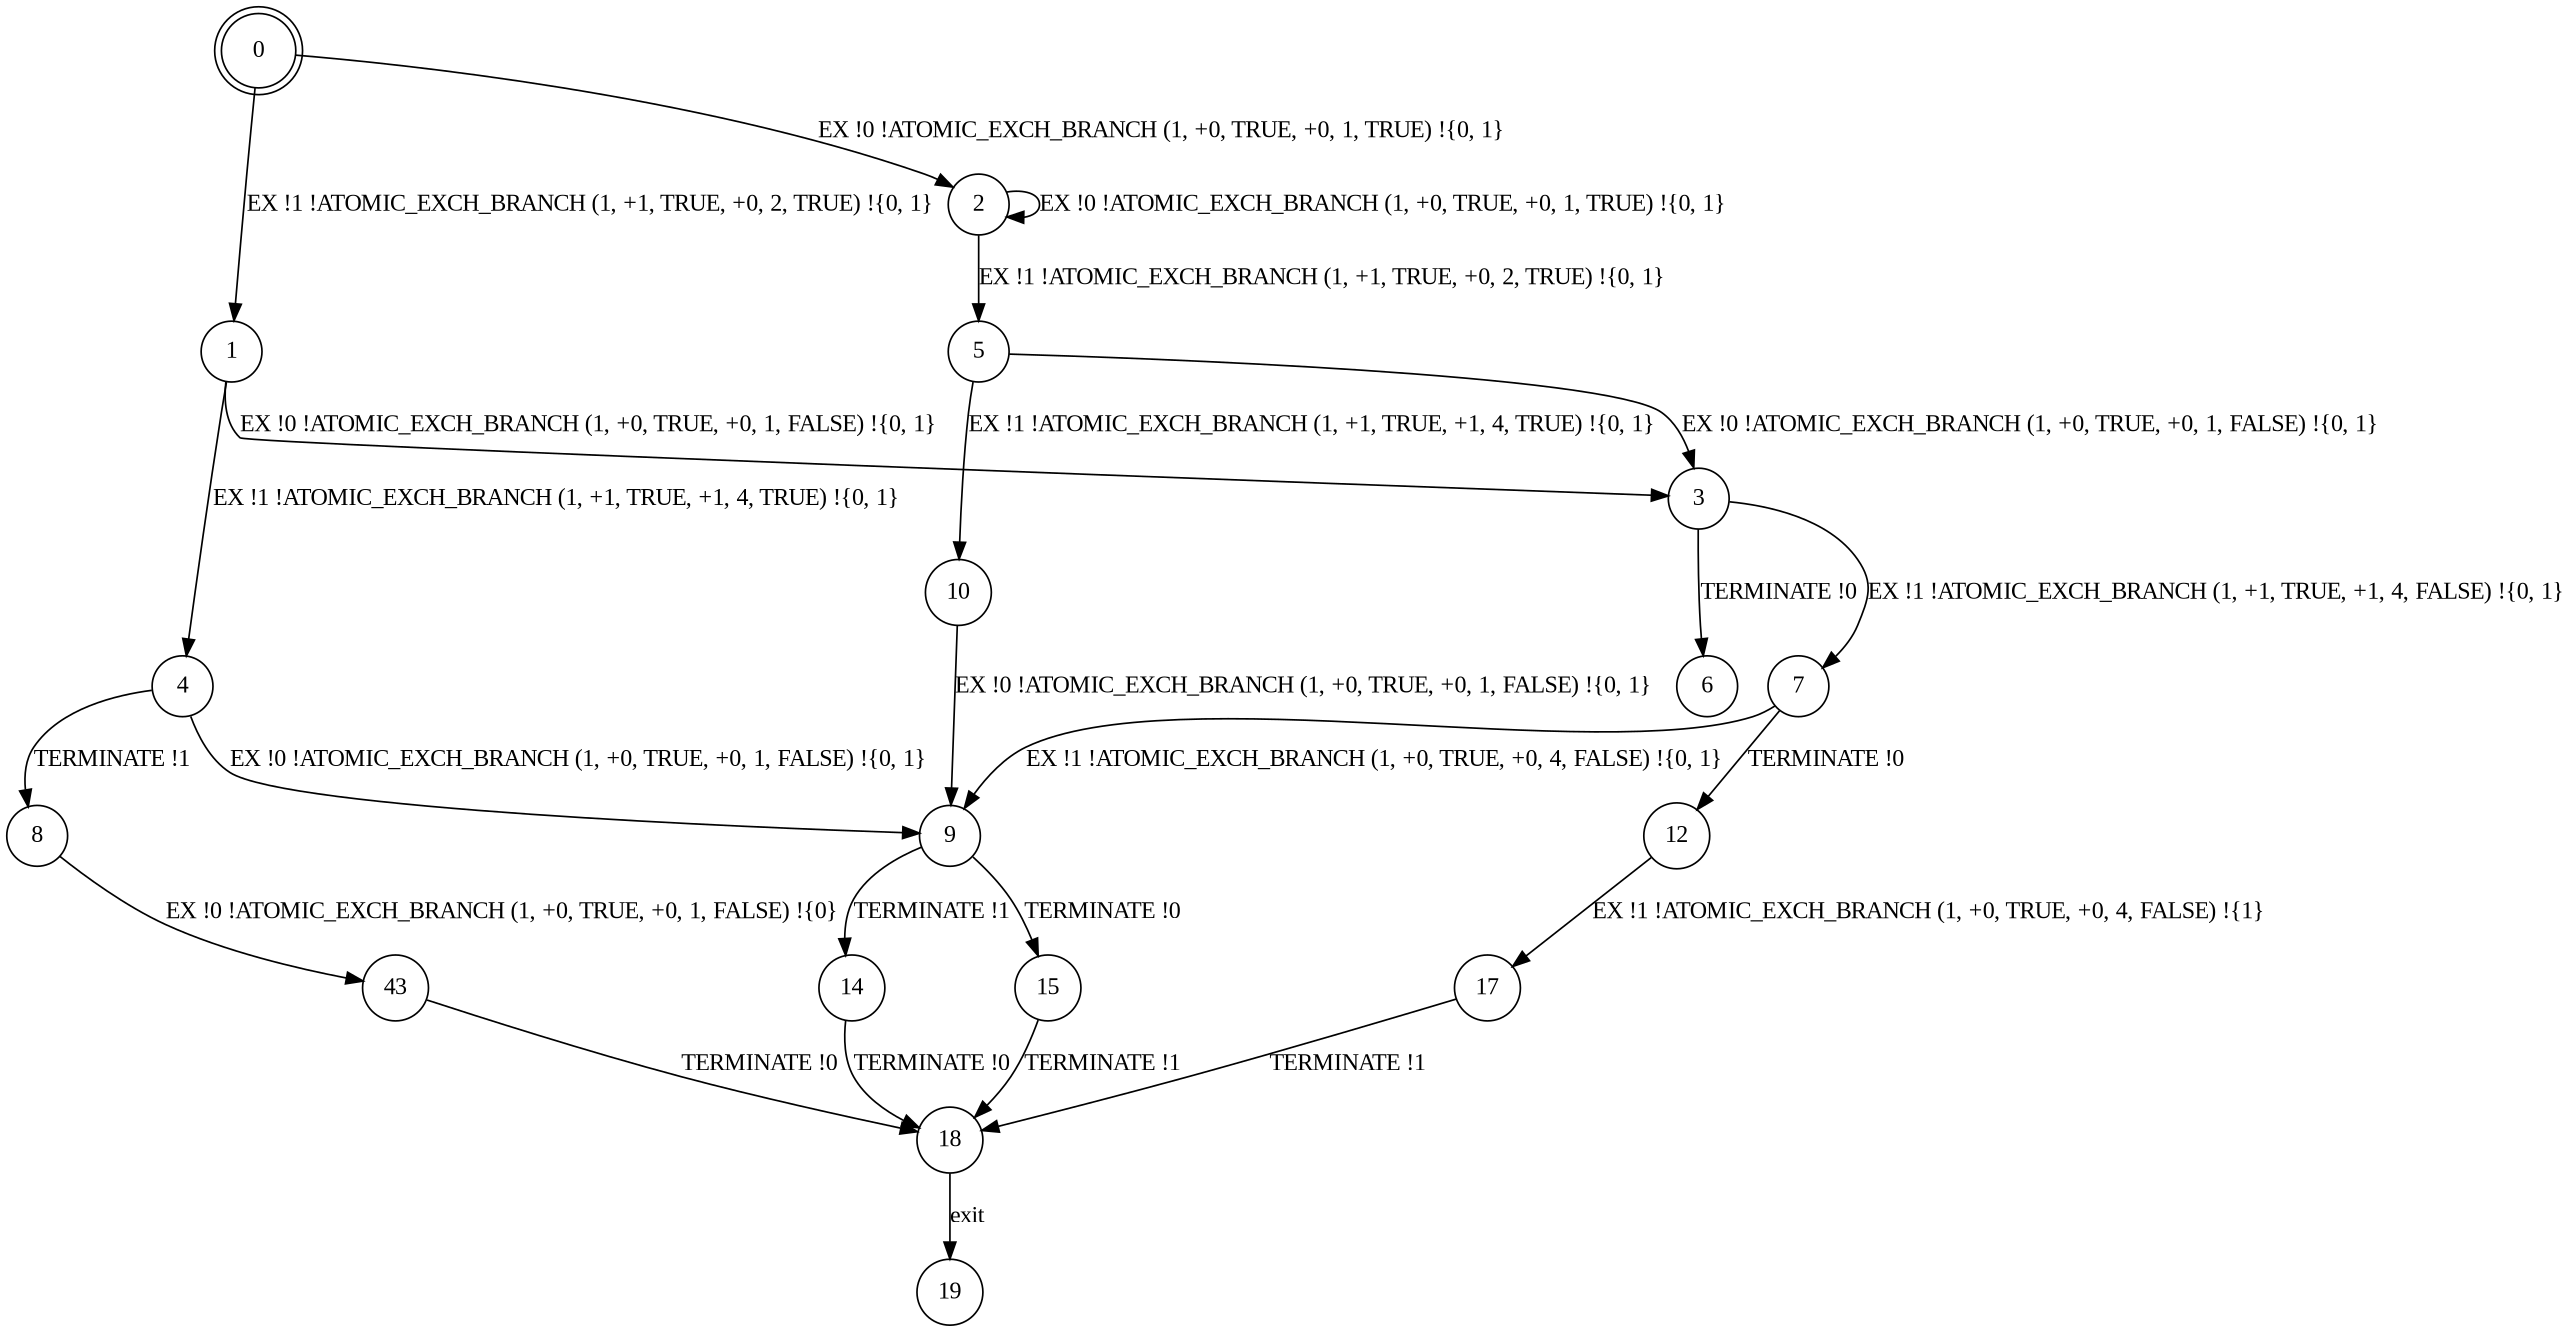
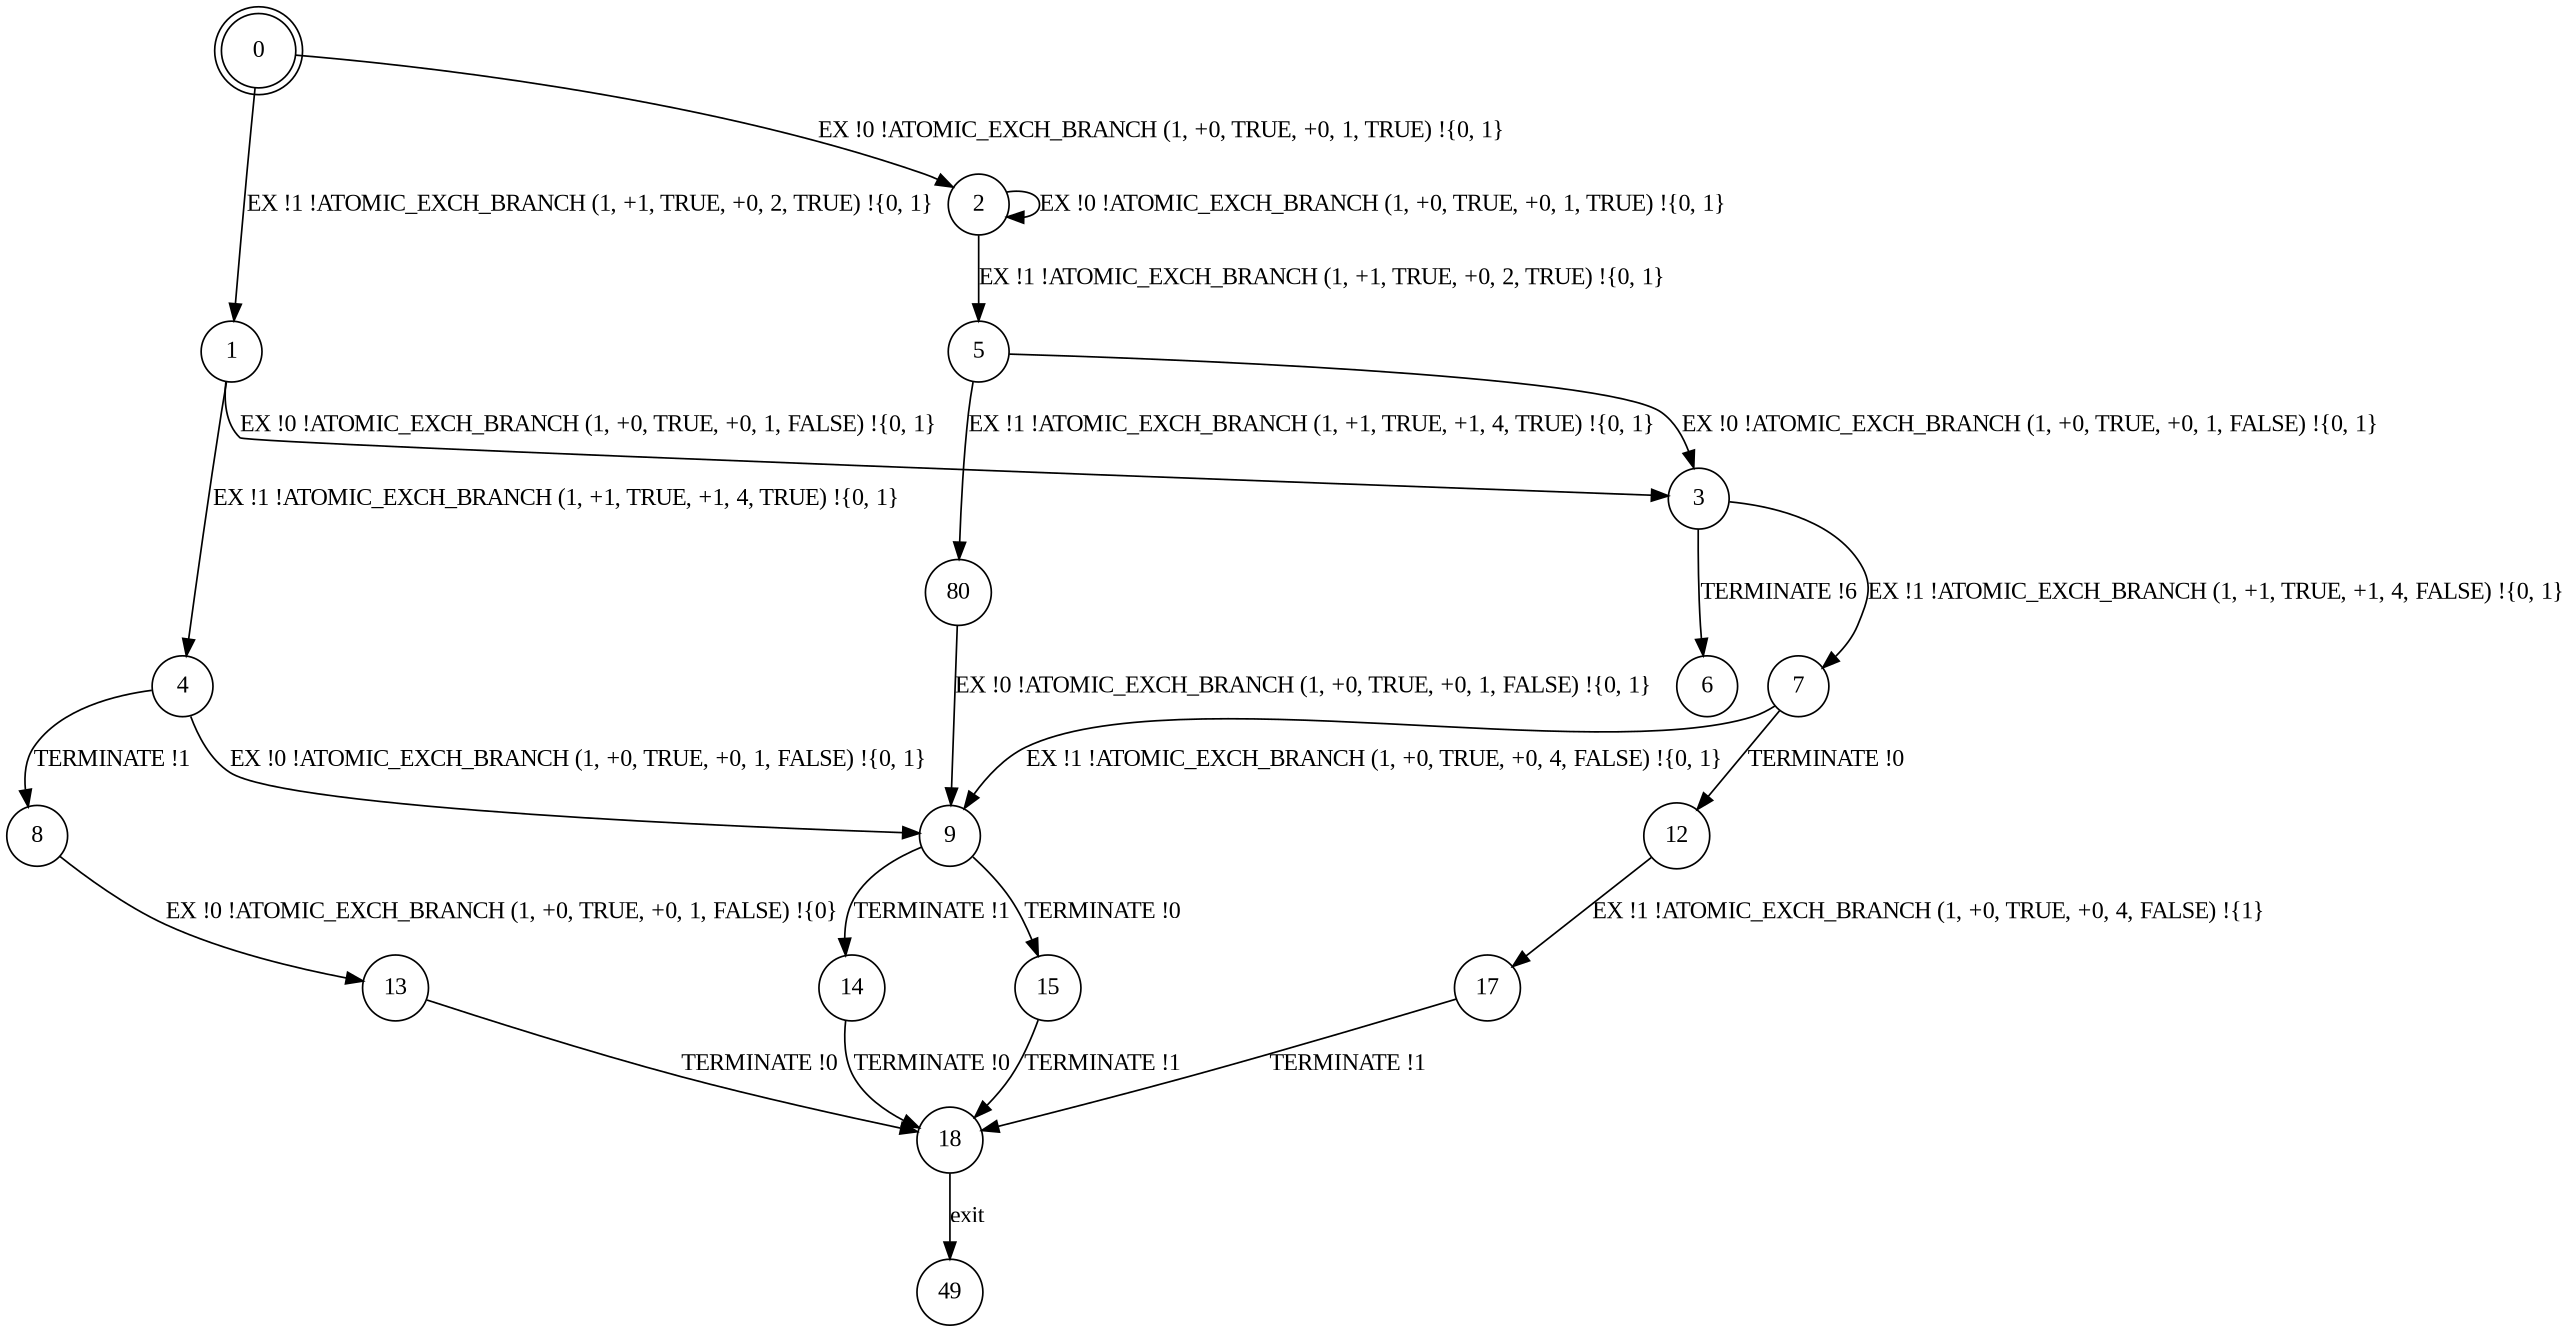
  digraph {
    fontname="Liberation Serif"
    node [fontname="Liberation Serif" shape=circle]
    edge [fontname="Liberation Serif"]
    0 [peripheries=2]
    1
    2
    3
    4
    5
    6
    7
    8
    9
-   10
+   10 [label=80]
    12
-   13 [label=43]
+   13
    14
    15
    17
    18
-   19
+   19 [label=49]
    0 -> 1 [label="EX !1 !ATOMIC_EXCH_BRANCH (1, +1, TRUE, +0, 2, TRUE) !{0, 1}"]
    0 -> 2 [label="EX !0 !ATOMIC_EXCH_BRANCH (1, +0, TRUE, +0, 1, TRUE) !{0, 1}"]
    1 -> 3 [label="EX !0 !ATOMIC_EXCH_BRANCH (1, +0, TRUE, +0, 1, FALSE) !{0, 1}"]
    1 -> 4 [label="EX !1 !ATOMIC_EXCH_BRANCH (1, +1, TRUE, +1, 4, TRUE) !{0, 1}"]
    2 -> 2 [label="EX !0 !ATOMIC_EXCH_BRANCH (1, +0, TRUE, +0, 1, TRUE) !{0, 1}"]
    2 -> 5 [label="EX !1 !ATOMIC_EXCH_BRANCH (1, +1, TRUE, +0, 2, TRUE) !{0, 1}"]
-   3 -> 6 [label="TERMINATE !0"]
+   3 -> 6 [label="TERMINATE !6"]
    3 -> 7 [label="EX !1 !ATOMIC_EXCH_BRANCH (1, +1, TRUE, +1, 4, FALSE) !{0, 1}"]
    4 -> 8 [label="TERMINATE !1"]
    4 -> 9 [label="EX !0 !ATOMIC_EXCH_BRANCH (1, +0, TRUE, +0, 1, FALSE) !{0, 1}"]
    5 -> 3 [label="EX !0 !ATOMIC_EXCH_BRANCH (1, +0, TRUE, +0, 1, FALSE) !{0, 1}"]
    5 -> 10 [label="EX !1 !ATOMIC_EXCH_BRANCH (1, +1, TRUE, +1, 4, TRUE) !{0, 1}"]
    7 -> 9 [label="EX !1 !ATOMIC_EXCH_BRANCH (1, +0, TRUE, +0, 4, FALSE) !{0, 1}"]
    7 -> 12 [label="TERMINATE !0"]
    8 -> 13 [label="EX !0 !ATOMIC_EXCH_BRANCH (1, +0, TRUE, +0, 1, FALSE) !{0}"]
    9 -> 14 [label="TERMINATE !1"]
    9 -> 15 [label="TERMINATE !0"]
    10 -> 9 [label="EX !0 !ATOMIC_EXCH_BRANCH (1, +0, TRUE, +0, 1, FALSE) !{0, 1}"]
    12 -> 17 [label="EX !1 !ATOMIC_EXCH_BRANCH (1, +0, TRUE, +0, 4, FALSE) !{1}"]
    13 -> 18 [label="TERMINATE !0"]
    14 -> 18 [label="TERMINATE !0"]
    15 -> 18 [label="TERMINATE !1"]
    17 -> 18 [label="TERMINATE !1"]
    18 -> 19 [label=exit]
  }
